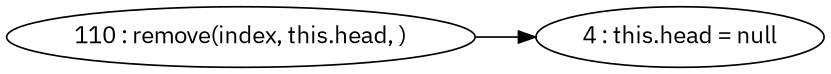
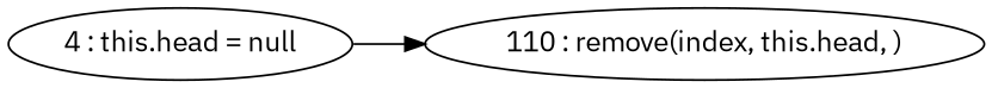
  digraph {
    rankdir=LR
    fontname="IBM Plex Sans"
    node [fontname="IBM Plex Sans"]
    "4 : this.head = null"
    "110 : remove(index, this.head, )"
-   "110 : remove(index, this.head, )" -> "4 : this.head = null" [fontname="IBM Plex Sans"]
+   "4 : this.head = null" -> "110 : remove(index, this.head, )" [fontname="IBM Plex Sans"]
  }
